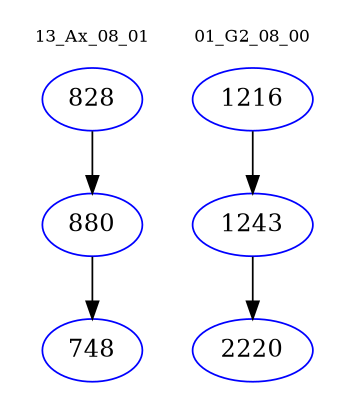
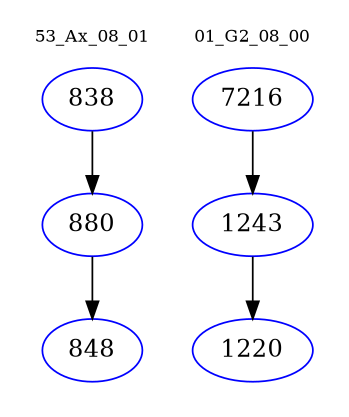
  digraph {
    node [color=blue]
    edge [color=black]
-   n1 [label=828]
+   n1 [label=838]
    n2 [label=880]
-   n3 [label=748]
-   n4 [label=1216]
+   n3 [label=848]
+   n4 [label=7216]
    n5 [label=1243]
-   n6 [label=2220]
+   n6 [label=1220]
    subgraph cluster_1 {
      color=white
      fontsize=10
-     label="13_Ax_08_01"
+     label="53_Ax_08_01"
      n1
      n2
      n3
    }
    subgraph cluster_2 {
      color=white
      fontsize=10
      label="01_G2_08_00"
      n4
      n5
      n6
    }
    n1 -> n2
    n2 -> n3
    n4 -> n5
    n5 -> n6
  }
